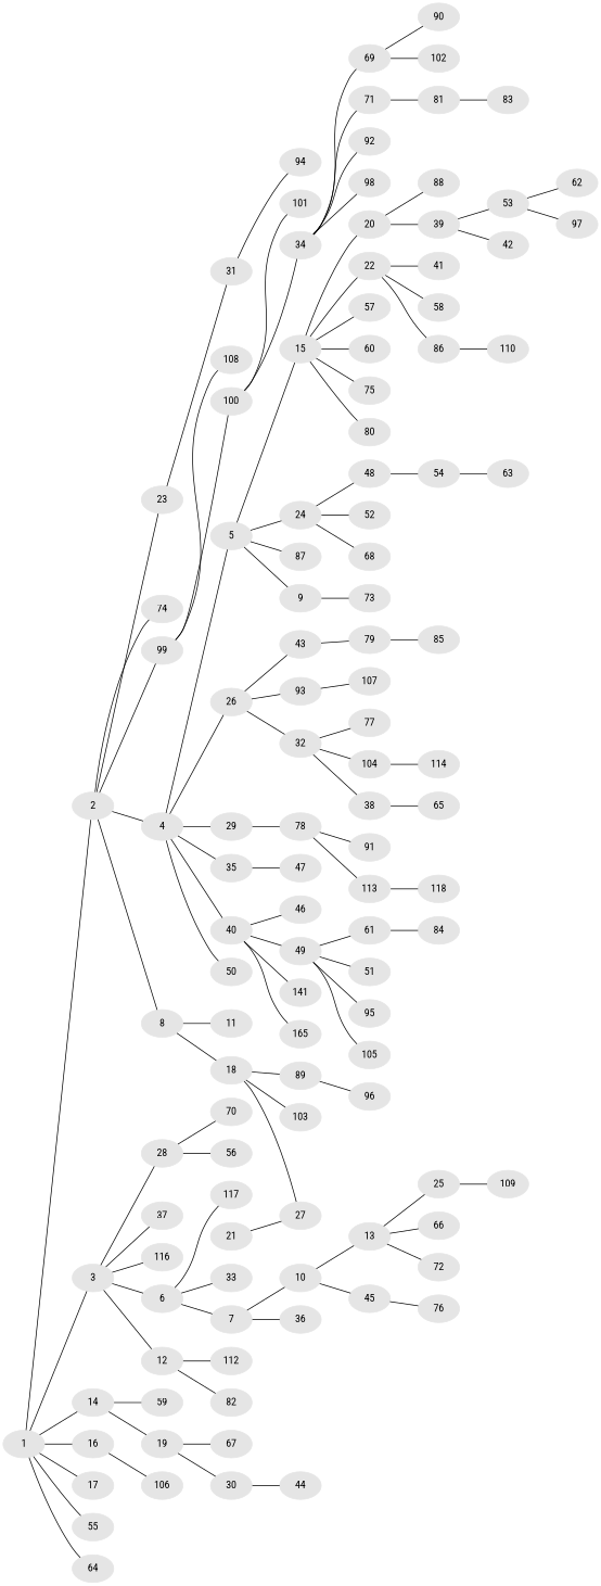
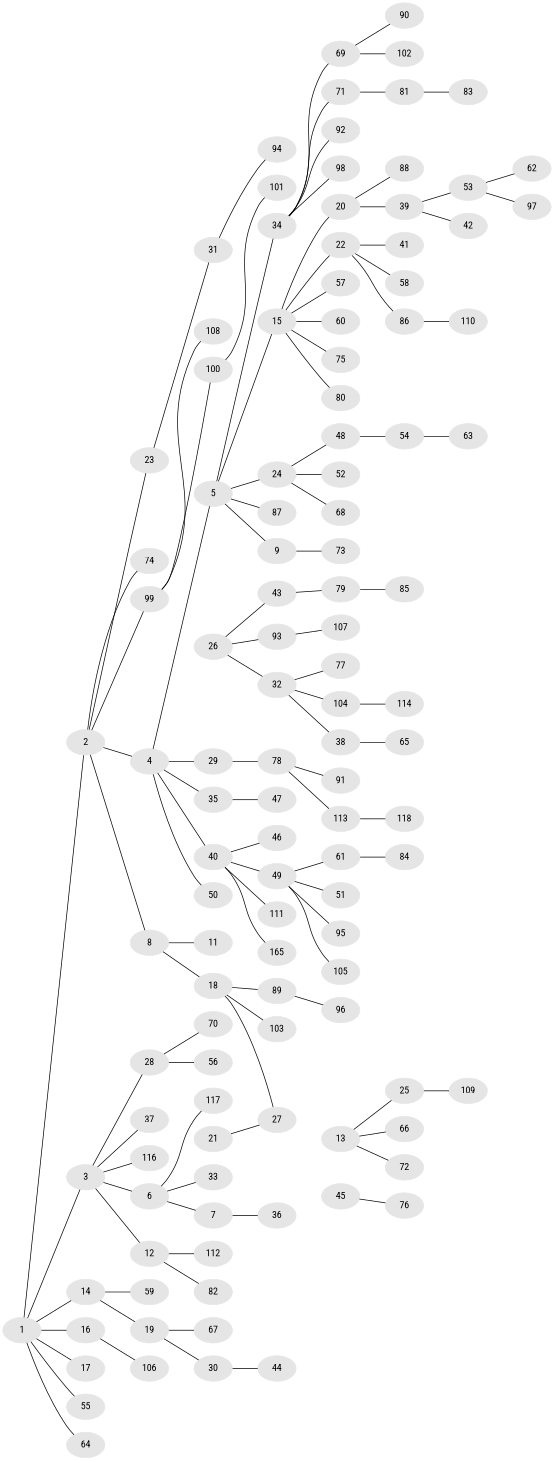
  graph {
    fontname="Roboto Condensed"
    rankdir=LR
    node [color=gray90 fontname="Roboto Condensed" style=filled]
    edge [fontname="Roboto Condensed"]
    1
    2
    3
    14
    16
    17
    55
    64
    4
    8
    23
    74
    99
    6
    12
    28
    37
    116
    19
    59
    106
    5
    26
    29
    35
    40
    50
    11
    18
    31
    100
    108
    7
    33
    117
    82
    112
    56
    70
    9
    15
    24
    34
    87
    32
    43
    93
    78
    47
    46
    49
-   111 [label=141]
+   111
    n53 [label=165]
    73
    20
    22
    57
    60
    75
    80
    48
    52
    68
    69
    71
    92
    98
-   10
    36
    13
    45
    89
    103
    27
    25
    66
    72
    76
    109
    30
    67
    39
    88
    41
    58
    86
    21
    96
    44
    42
    53
    110
    94
    54
    38
    77
    104
    79
    107
    91
    113
    65
    114
    90
    102
    81
    62
    97
    61
    51
    95
    105
    84
    85
    63
    83
    118
    101
    1 -- 2
    1 -- 3
    1 -- 14
    1 -- 16
    1 -- 17
    1 -- 55
    1 -- 64
    2 -- 4
    2 -- 8
    2 -- 23
    2 -- 74
    2 -- 99
    3 -- 6
    3 -- 12
    3 -- 28
    3 -- 37
    3 -- 116
    14 -- 19
    14 -- 59
    16 -- 106
    4 -- 5
-   4 -- 26
    4 -- 29
    4 -- 35
    4 -- 40
    4 -- 50
    8 -- 11
    8 -- 18
    23 -- 31
    99 -- 100
    99 -- 108
    6 -- 7
    6 -- 33
    6 -- 117
    12 -- 82
    12 -- 112
    28 -- 56
    28 -- 70
    19 -- 30
    19 -- 67
    5 -- 9
    5 -- 15
    5 -- 24
-   100 -- 34
+   5 -- 34
    5 -- 87
    26 -- 32
    26 -- 43
    26 -- 93
    29 -- 78
    35 -- 47
    40 -- 46
    40 -- 49
    40 -- 111
    40 -- n53
    18 -- 89
    18 -- 103
    18 -- 27
    31 -- 94
    100 -- 101
-   7 -- 10
    7 -- 36
    9 -- 73
    15 -- 20
    15 -- 22
    15 -- 57
    15 -- 60
    15 -- 75
    15 -- 80
    24 -- 48
    24 -- 52
    24 -- 68
    34 -- 69
    34 -- 71
    34 -- 92
    34 -- 98
    32 -- 38
    32 -- 77
    32 -- 104
    43 -- 79
    93 -- 107
    78 -- 91
    78 -- 113
    49 -- 61
    49 -- 51
    49 -- 95
    49 -- 105
    20 -- 39
    20 -- 88
    22 -- 41
    22 -- 58
    22 -- 86
    48 -- 54
    69 -- 90
    69 -- 102
    71 -- 81
-   10 -- 13
-   10 -- 45
    13 -- 25
    13 -- 66
    13 -- 72
    45 -- 76
    89 -- 96
    25 -- 109
    30 -- 44
    39 -- 42
    39 -- 53
    86 -- 110
    21 -- 27
    53 -- 62
    53 -- 97
    54 -- 63
    38 -- 65
    104 -- 114
    79 -- 85
    113 -- 118
    81 -- 83
    61 -- 84
  }
